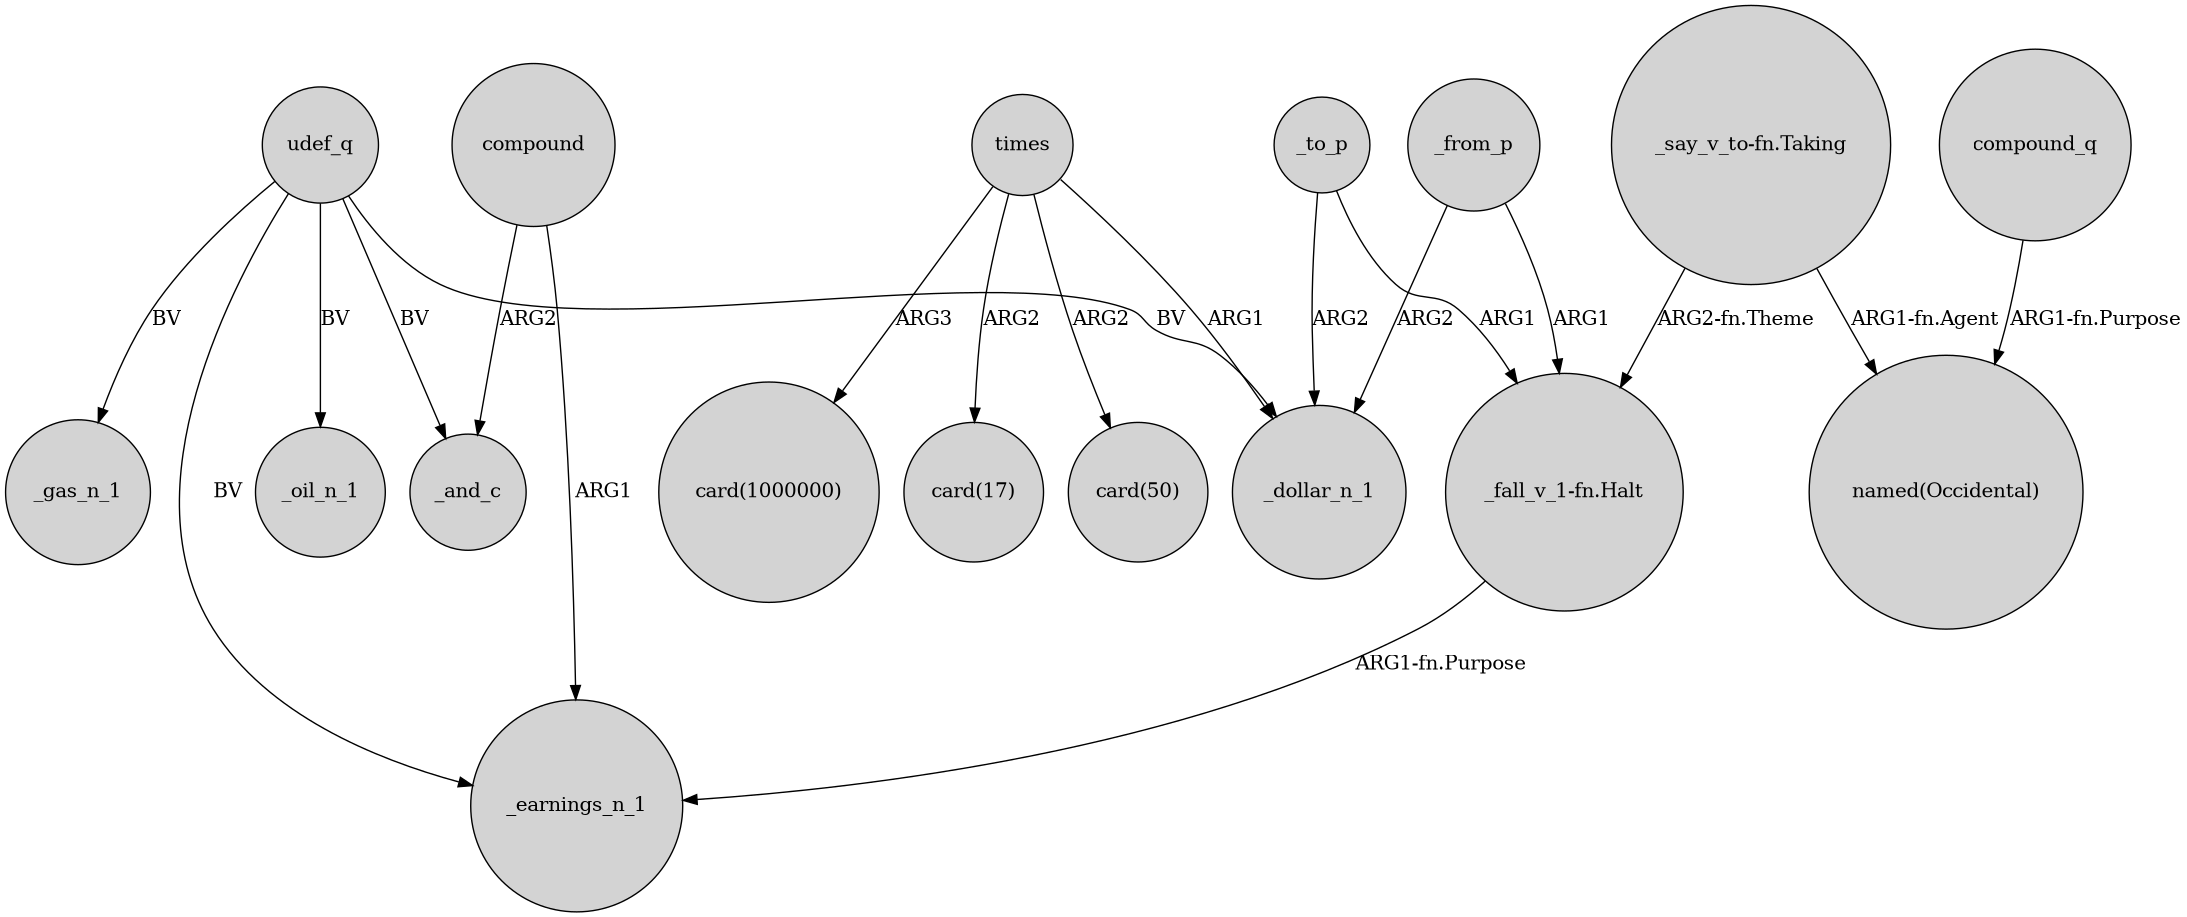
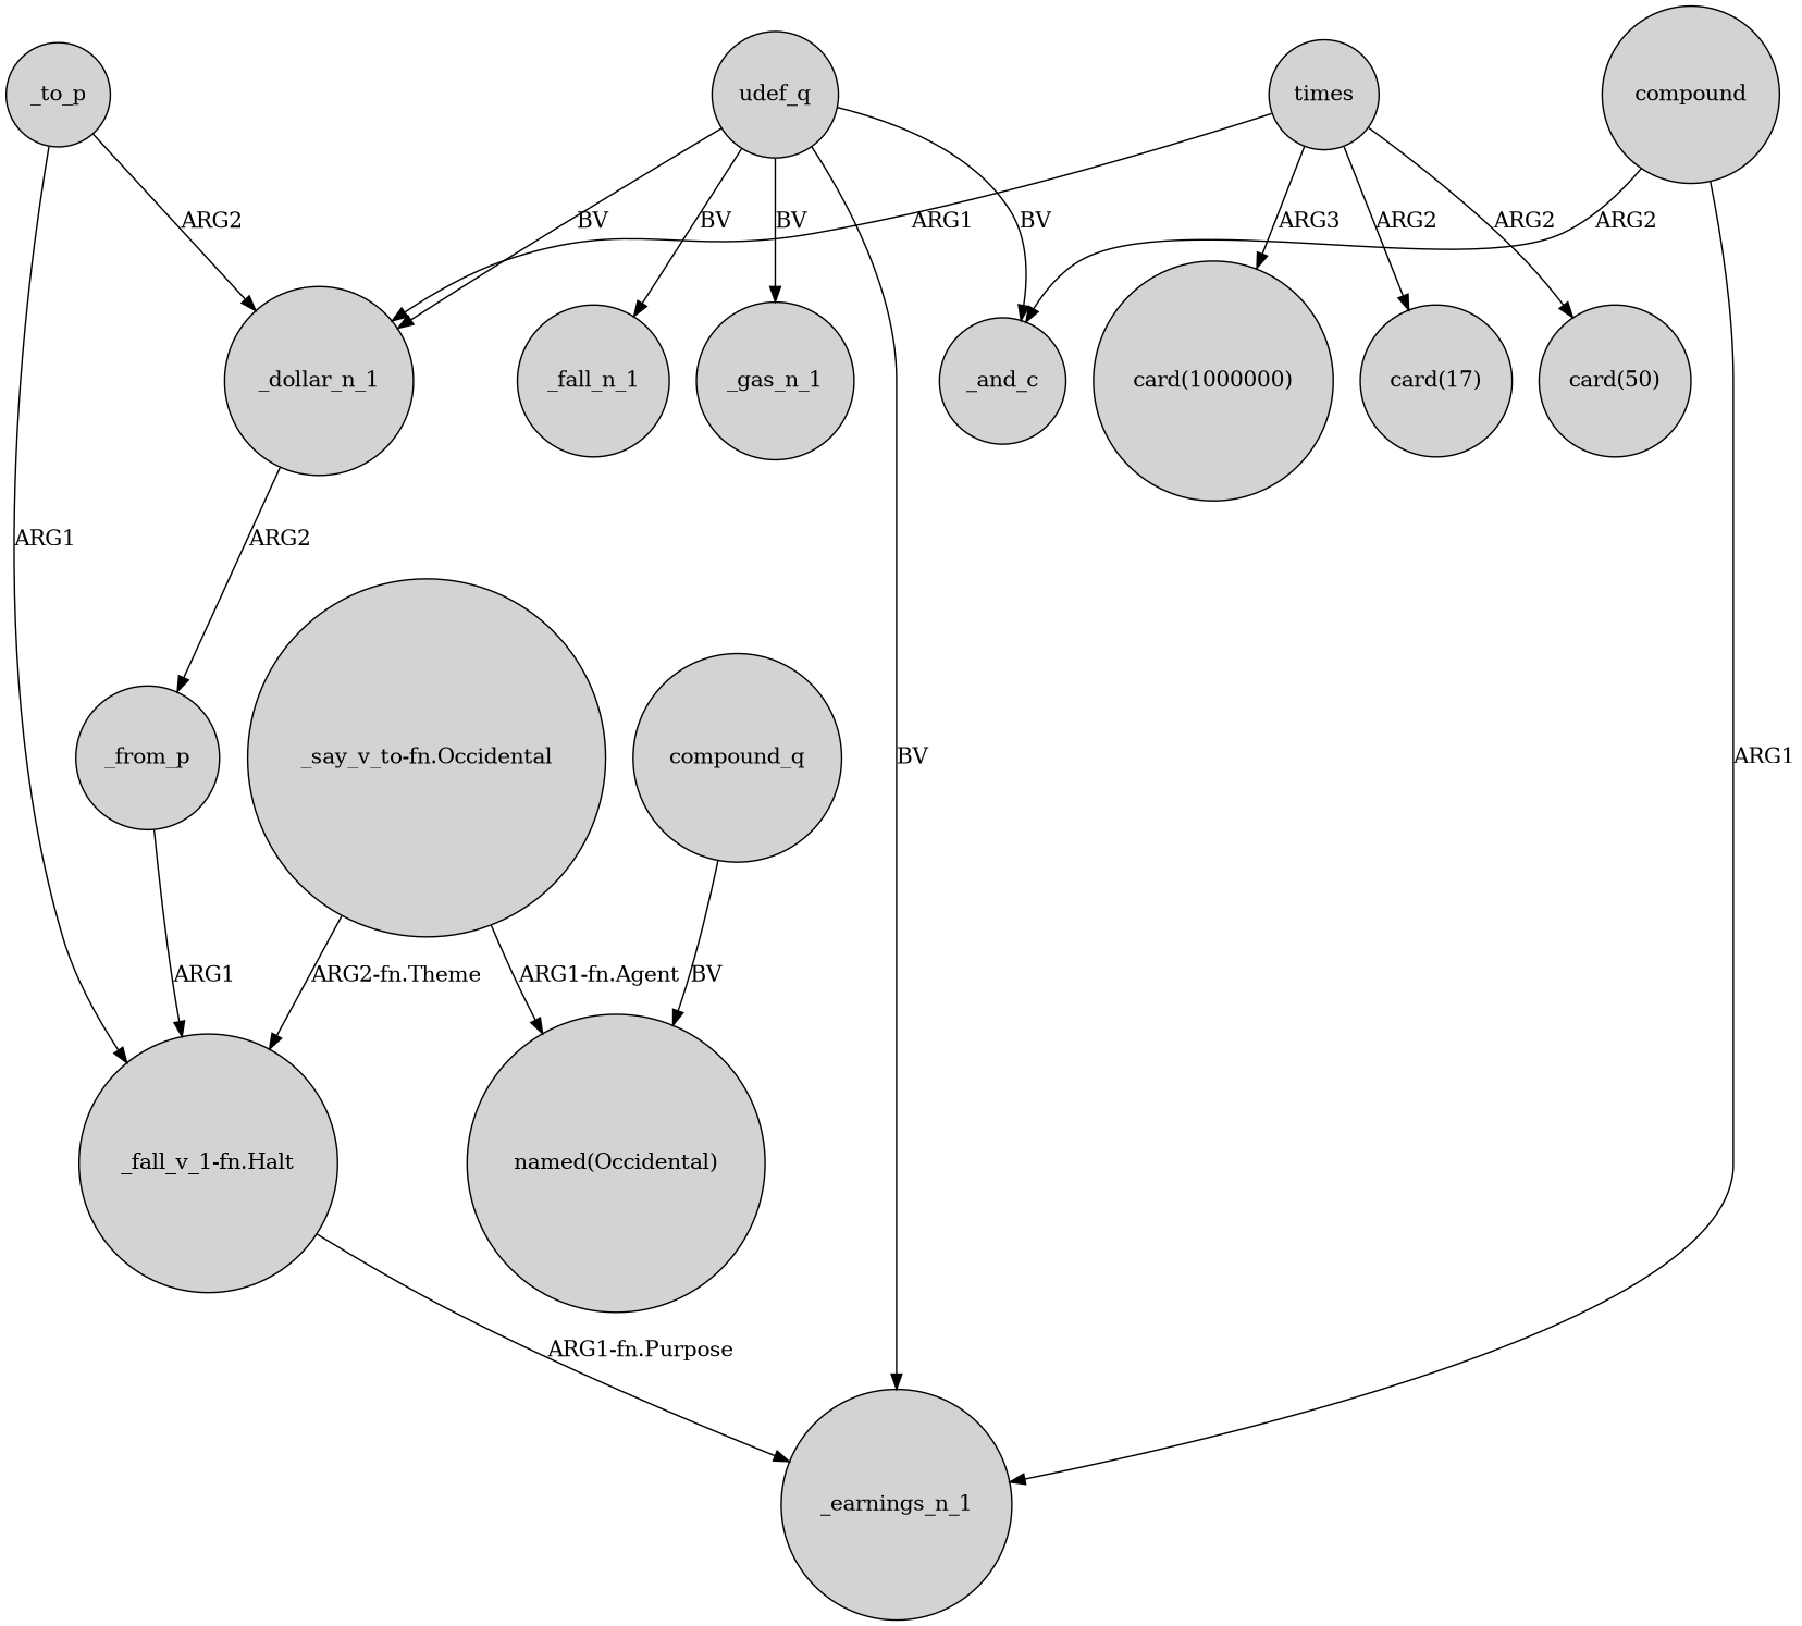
  digraph {
    node [shape=circle style=filled]
    "_fall_v_1-fn.Halt"
    _earnings_n_1
-   "_say_v_to-fn.Taking"
+   "_say_v_to-fn.Taking" [label="_say_v_to-fn.Occidental"]
    "named(Occidental)"
    udef_q
-   _oil_n_1
+   _oil_n_1 [label=_fall_n_1]
    _dollar_n_1
    _and_c
    _gas_n_1
    times
    "card(1000000)"
    "card(17)"
    n13 [label="card(50)"]
    _to_p
    n15 [label=compound_q]
    compound
    _from_p
    "_fall_v_1-fn.Halt" -> _earnings_n_1 [label="ARG1-fn.Purpose"]
    "_say_v_to-fn.Taking" -> "_fall_v_1-fn.Halt" [label="ARG2-fn.Theme"]
    "_say_v_to-fn.Taking" -> "named(Occidental)" [label="ARG1-fn.Agent"]
    udef_q -> _earnings_n_1 [label=BV]
    udef_q -> _oil_n_1 [label=BV]
    udef_q -> _dollar_n_1 [label=BV]
    udef_q -> _and_c [label=BV]
    udef_q -> _gas_n_1 [label=BV]
    times -> _dollar_n_1 [label=ARG1]
    times -> "card(1000000)" [label=ARG3]
    times -> "card(17)" [label=ARG2]
    times -> n13 [label=ARG2]
    _to_p -> "_fall_v_1-fn.Halt" [label=ARG1]
    _to_p -> _dollar_n_1 [label=ARG2]
-   n15 -> "named(Occidental)" [label="ARG1-fn.Purpose"]
+   n15 -> "named(Occidental)" [label=BV]
    compound -> _earnings_n_1 [label=ARG1]
    compound -> _and_c [label=ARG2]
    _from_p -> "_fall_v_1-fn.Halt" [label=ARG1]
-   _from_p -> _dollar_n_1 [label=ARG2]
+   _dollar_n_1 -> _from_p [label=ARG2]
  }
